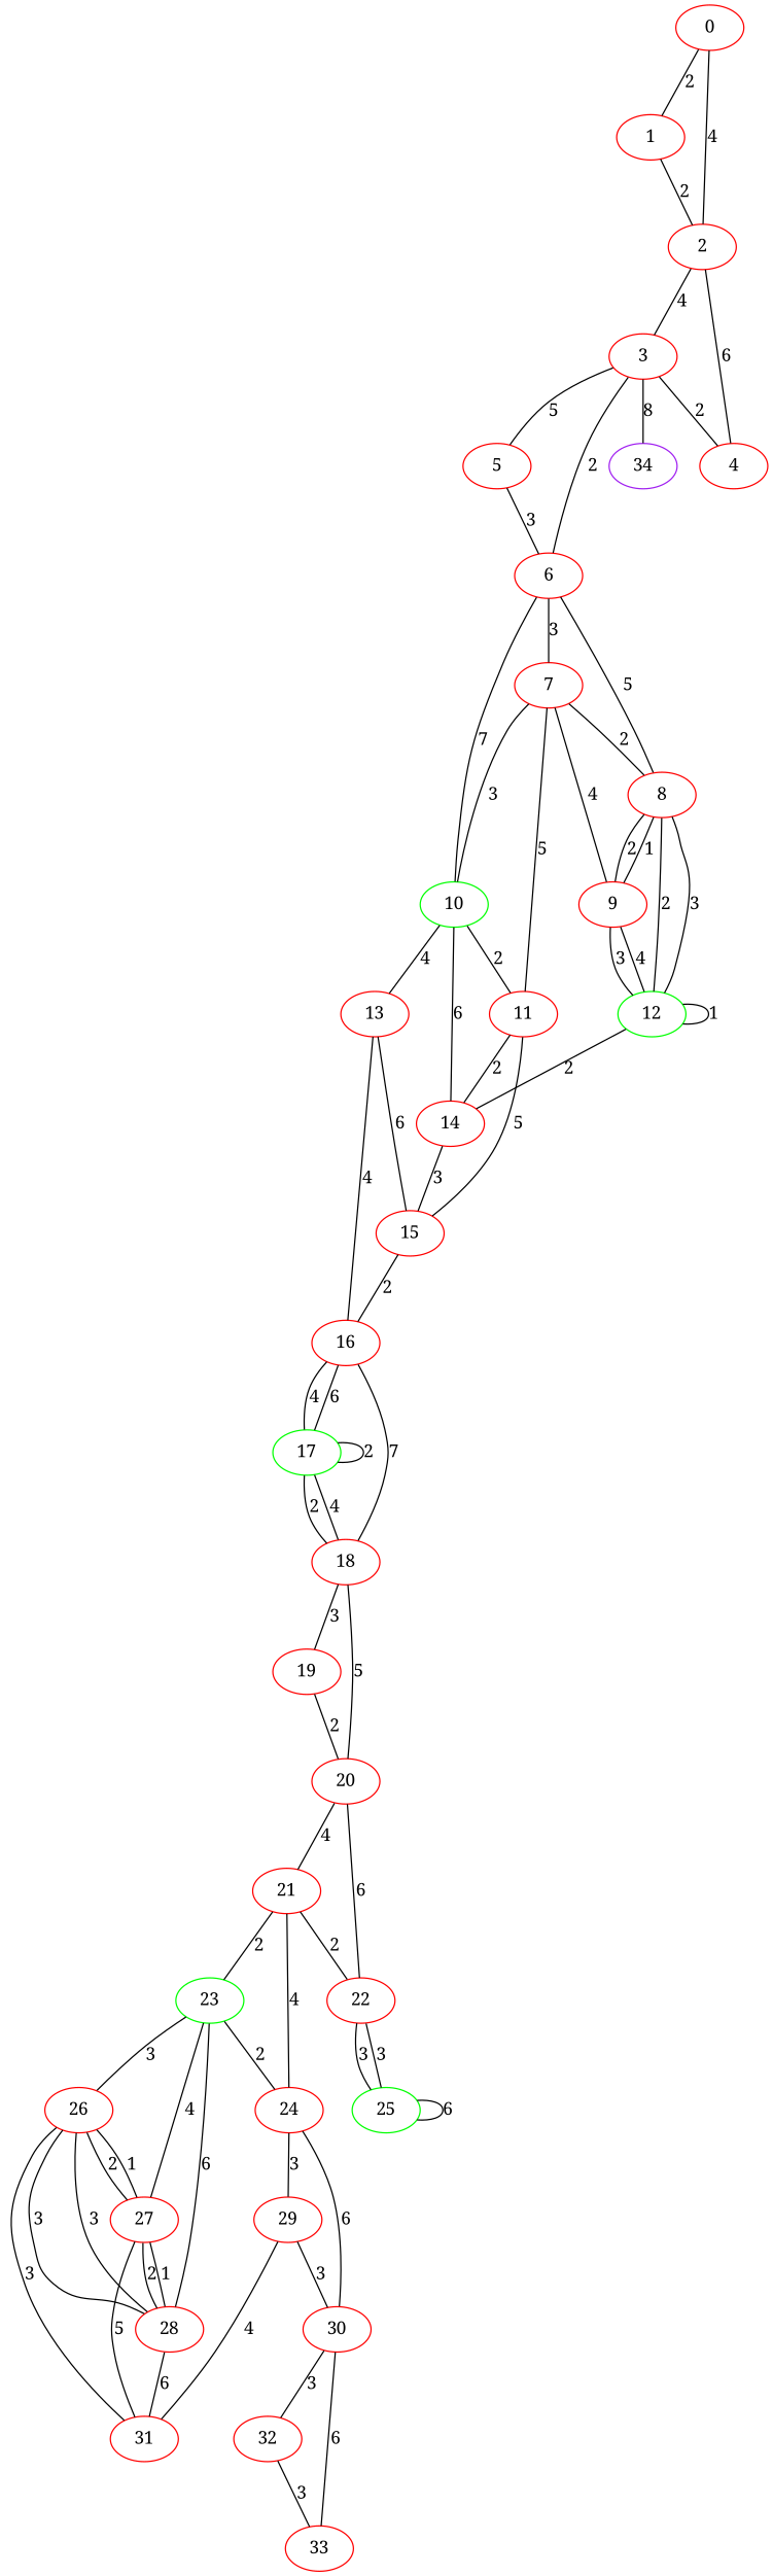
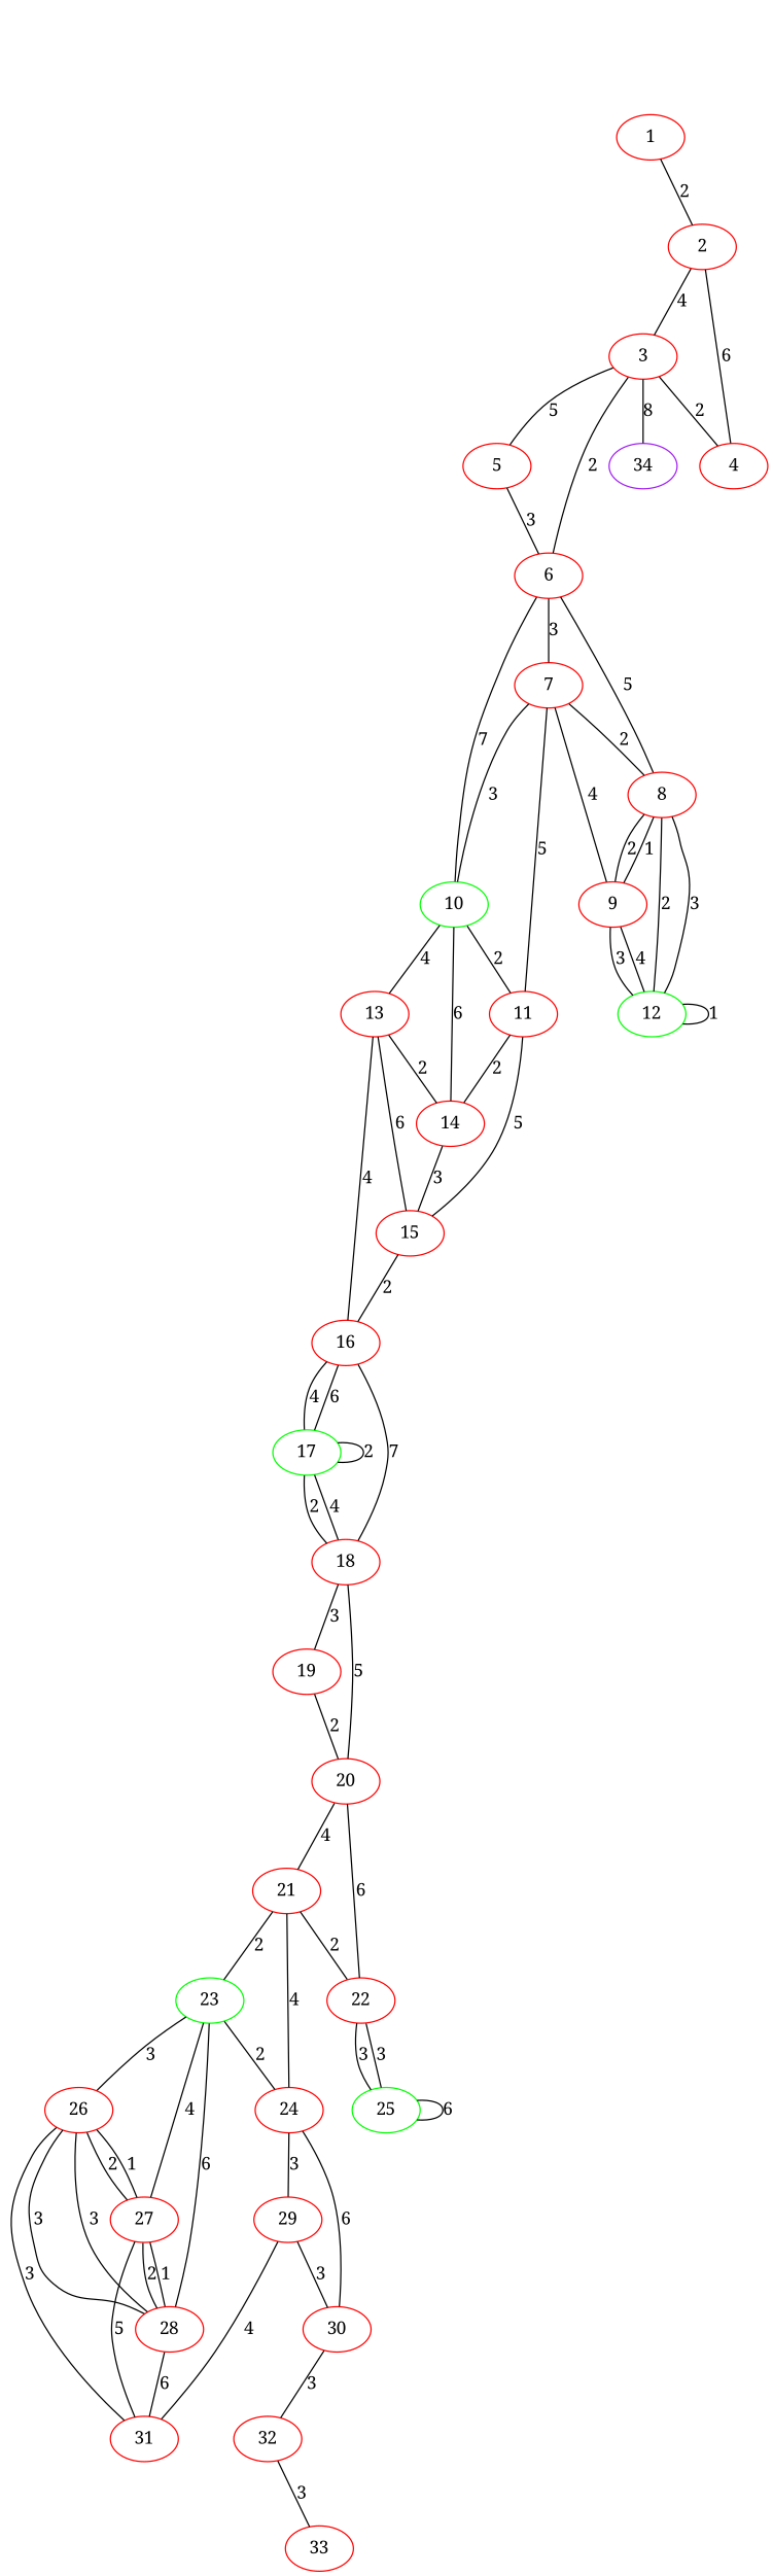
  graph {
    fontname="Noto Serif"
    node [color=red fontname="Noto Serif" weight=1]
    edge [fontname="Noto Serif"]
-   0
    1
    2
    3
    4
    5
    6
    34 [color=purple weight=4]
    7
    8
    10 [color=green weight=2]
    9
    11
    12 [color=green weight=2]
    13
    14
    15
    16
    17 [color=green weight=2]
    18
    19
    20
    21
    22
    23 [color=green weight=2]
    24
    25 [color=green weight=2]
    26
    27
    28
    29
    30
    31
    32
    33
-   0 -- 1 [label=2]
-   0 -- 2 [label=4]
    1 -- 2 [label=2]
    2 -- 3 [label=4]
    2 -- 4 [label=6]
    3 -- 4 [label=2]
    3 -- 5 [label=5]
    3 -- 6 [label=2]
    3 -- 34 [label=8]
    5 -- 6 [label=3]
    6 -- 7 [label=3]
    6 -- 8 [label=5]
    6 -- 10 [label=7]
    7 -- 8 [label=2]
    7 -- 10 [label=3]
    7 -- 9 [label=4]
    7 -- 11 [label=5]
    8 -- 9 [label=1]
    8 -- 9 [label=2]
    8 -- 12 [label=2]
    8 -- 12 [label=3]
    10 -- 11 [label=2]
    10 -- 13 [label=4]
    10 -- 14 [label=6]
    9 -- 12 [label=3]
    9 -- 12 [label=4]
    11 -- 14 [label=2]
    11 -- 15 [label=5]
    12 -- 12 [label=1]
-   12 -- 14 [label=2]
+   13 -- 14 [label=2]
    13 -- 15 [label=6]
    13 -- 16 [label=4]
    14 -- 15 [label=3]
    15 -- 16 [label=2]
    16 -- 17 [label=6]
    16 -- 17 [label=4]
    16 -- 18 [label=7]
    17 -- 17 [label=2]
    17 -- 18 [label=4]
    17 -- 18 [label=2]
    18 -- 19 [label=3]
    18 -- 20 [label=5]
    19 -- 20 [label=2]
    20 -- 21 [label=4]
    20 -- 22 [label=6]
    21 -- 22 [label=2]
    21 -- 23 [label=2]
    21 -- 24 [label=4]
    22 -- 25 [label=3]
    22 -- 25 [label=3]
    23 -- 24 [label=2]
    23 -- 26 [label=3]
    23 -- 27 [label=4]
    23 -- 28 [label=6]
    24 -- 29 [label=3]
    24 -- 30 [label=6]
    25 -- 25 [label=6]
    26 -- 27 [label=2]
    26 -- 27 [label=1]
    26 -- 28 [label=3]
    26 -- 28 [label=3]
    26 -- 31 [label=3]
    27 -- 28 [label=1]
    27 -- 28 [label=2]
    27 -- 31 [label=5]
    28 -- 31 [label=6]
    29 -- 30 [label=3]
    29 -- 31 [label=4]
    30 -- 32 [label=3]
-   30 -- 33 [label=6]
    32 -- 33 [label=3]
  }
